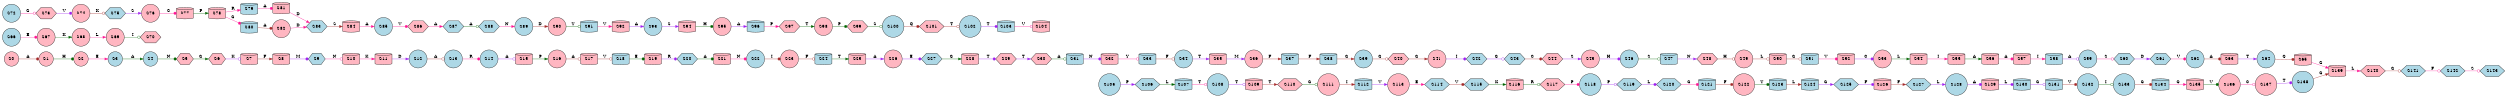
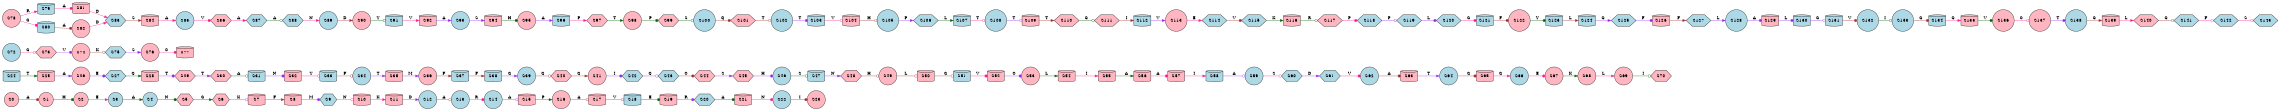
  strict digraph {
    rankdir=LR
    node [fillcolor=lightpink shape=cylinder style=filled]
    edge [arrowhead=normal color=purple]
    S0 [shape=circle]
    S1 [shape=circle]
    S2 [shape=circle]
    S3 [fillcolor=lightblue shape=circle]
    S4 [fillcolor=lightblue shape=circle]
    S5 [shape=hexagon]
    S6 [shape=hexagon]
    S7
    S8
    S9 [fillcolor=lightblue shape=hexagon]
    S10
    S11
    S12 [fillcolor=lightblue shape=circle]
    S13 [fillcolor=lightblue shape=circle]
    S14 [fillcolor=lightblue shape=circle]
    S15
    S16 [shape=circle]
    S17
    S18 [fillcolor=lightblue]
    S19
    S20 [fillcolor=lightblue shape=hexagon]
    S21
    S22 [fillcolor=lightblue shape=circle]
    S23 [shape=circle]
    S24 [fillcolor=lightblue]
    S25
    S26 [shape=circle]
    S27 [fillcolor=lightblue shape=hexagon]
    S28
    S29 [shape=hexagon]
    S30 [shape=hexagon]
    S31 [fillcolor=lightblue]
    S32
    S33 [fillcolor=lightblue]
    S34 [fillcolor=lightblue shape=circle]
    S35
    S36 [shape=circle]
    S37 [fillcolor=lightblue]
    S38 [fillcolor=lightblue]
    S39 [fillcolor=lightblue shape=circle]
    S40 [shape=hexagon]
    S41 [shape=circle]
    S42 [fillcolor=lightblue shape=hexagon]
    S43 [fillcolor=lightblue shape=hexagon]
    S44 [shape=hexagon]
-   S45 [shape=circle]
+   S45 [shape=hexagon]
    S46 [fillcolor=lightblue shape=circle]
    S47 [fillcolor=lightblue]
    S48 [shape=hexagon]
    S49 [shape=circle]
    S50
    S51 [fillcolor=lightblue]
    S52
    S53 [shape=circle]
    S54
    S55
    S56
    S57
    S58 [fillcolor=lightblue]
    S59 [fillcolor=lightblue shape=circle]
    S60 [fillcolor=lightblue shape=hexagon]
    S61 [fillcolor=lightblue shape=hexagon]
    S62 [fillcolor=lightblue shape=circle]
    S63
    S64 [fillcolor=lightblue shape=circle]
    S65
    S66 [fillcolor=lightblue shape=circle]
    S67 [shape=circle]
    S68 [shape=circle]
    S69 [shape=circle]
    S70 [shape=hexagon]
    S72 [fillcolor=lightblue shape=circle]
    S73 [shape=hexagon]
    S74 [shape=circle]
    S75 [fillcolor=lightblue shape=hexagon]
    S76 [shape=circle]
    S77
-   S78
+   S78 [shape=circle]
    S79 [fillcolor=lightblue]
    S80 [fillcolor=lightblue]
    S81
    S82 [shape=circle]
    S83 [fillcolor=lightblue shape=hexagon]
    S84
    S85 [fillcolor=lightblue shape=circle]
    S86 [shape=hexagon]
    S87 [fillcolor=lightblue shape=hexagon]
    S88 [fillcolor=lightblue shape=hexagon]
    S89 [fillcolor=lightblue shape=circle]
    S90 [shape=circle]
    S91 [fillcolor=lightblue]
    S92
    S93 [fillcolor=lightblue shape=circle]
    S94
    S95 [shape=circle]
    S96 [fillcolor=lightblue]
    S97 [shape=hexagon]
    S98 [shape=circle]
    S99 [shape=hexagon]
    S100 [fillcolor=lightblue shape=circle]
    S101 [shape=hexagon]
    S102 [fillcolor=lightblue shape=circle]
    S103 [fillcolor=lightblue]
    S104
    S105 [fillcolor=lightblue shape=circle]
    S106 [fillcolor=lightblue shape=hexagon]
    S107 [fillcolor=lightblue]
    S108 [fillcolor=lightblue shape=circle]
    S109
    S110 [shape=hexagon]
-   S111 [shape=circle]
+   S111 [shape=hexagon]
    S112 [fillcolor=lightblue]
    S113 [shape=circle]
    S114 [fillcolor=lightblue shape=hexagon]
    S115 [fillcolor=lightblue shape=hexagon]
    S116
    S117 [shape=hexagon]
-   S118 [fillcolor=lightblue shape=circle]
+   S118 [fillcolor=lightblue shape=hexagon]
    S119 [fillcolor=lightblue shape=hexagon]
    S120 [fillcolor=lightblue shape=hexagon]
    S121 [fillcolor=lightblue]
    S122 [shape=circle]
    S123 [fillcolor=lightblue]
    S124 [fillcolor=lightblue]
    S125 [fillcolor=lightblue shape=hexagon]
    S126
    S127 [fillcolor=lightblue shape=hexagon]
    S128 [fillcolor=lightblue shape=circle]
    S129
    S130 [fillcolor=lightblue]
    S131 [fillcolor=lightblue]
    S132 [fillcolor=lightblue shape=circle]
    S133 [fillcolor=lightblue shape=circle]
    S134 [fillcolor=lightblue]
    S135
    S136 [shape=circle]
    S137 [shape=circle]
    S138 [fillcolor=lightblue shape=circle]
    S139
    S140 [shape=hexagon]
    S141 [fillcolor=lightblue shape=hexagon]
    S142 [fillcolor=lightblue shape=hexagon]
    S143 [fillcolor=lightblue shape=hexagon]
    S0 -> S1 [arrowhead=dot color=brown label=A]
    S1 -> S2 [arrowhead=dot color=darkgreen label=H]
    S2 -> S3 [color=deeppink label=E]
    S3 -> S4 [color=darkgreen label=A]
    S4 -> S5 [arrowhead=dot color=darkgreen label=N]
    S5 -> S6 [color=darkgreen label=G]
    S6 -> S7 [arrowhead=odot label=K]
    S7 -> S8 [color=brown label=F]
    S8 -> S9 [arrowhead=dot label=M]
    S9 -> S10 [arrowhead=odot color=deeppink label=N]
    S10 -> S11 [color=deeppink label=K]
    S11 -> S12 [label=D]
    S12 -> S13 [arrowhead=odot color=brown label=A]
    S13 -> S14 [arrowhead=dot color=deeppink label=R]
    S14 -> S15 [arrowhead=odot label=A]
    S15 -> S16 [color=darkgreen label=P]
    S16 -> S17 [arrowhead=odot color=brown label=A]
    S17 -> S18 [arrowhead=odot color=brown label=V]
    S18 -> S19 [arrowhead=dot color=darkgreen label=E]
    S19 -> S20 [arrowhead=dot label=R]
    S20 -> S21 [arrowhead=dot color=darkgreen label=A]
    S21 -> S22 [arrowhead=dot color=deeppink label=N]
    S22 -> S23 [arrowhead=dot color=brown label=I]
-   S23 -> S24 [arrowhead=odot color=brown label=F]
    S24 -> S25 [color=darkgreen label=T]
    S25 -> S26 [label=A]
    S26 -> S27 [arrowhead=dot label=E]
    S27 -> S28 [color=darkgreen label=G]
    S28 -> S29 [arrowhead=dot label=T]
    S29 -> S30 [label=T]
    S30 -> S31 [arrowhead=odot color=darkgreen label=A]
    S31 -> S32 [arrowhead=dot label=N]
    S32 -> S33 [arrowhead=odot color=deeppink label=Y]
    S33 -> S34 [arrowhead=odot color=brown label=F]
    S34 -> S35 [label=T]
    S35 -> S36 [label=M]
    S36 -> S37 [color=brown label=F]
    S37 -> S38 [color=brown label=F]
-   S38 -> S39 [color=brown label=G]
+   S38 -> S39 [label=G]
    S39 -> S40 [arrowhead=odot color=brown label=G]
    S40 -> S41 [color=brown label=G]
    S41 -> S42 [arrowhead=dot label=I]
    S42 -> S43 [arrowhead=odot label=G]
    S43 -> S44 [arrowhead=dot color=brown label=C]
    S44 -> S45 [label=S]
    S45 -> S46 [arrowhead=dot label=H]
    S46 -> S47 [arrowhead=odot color=darkgreen label=S]
    S47 -> S48 [label=N]
    S48 -> S49 [arrowhead=odot color=brown label=H]
    S49 -> S50 [arrowhead=odot color=brown label=L]
    S50 -> S51 [arrowhead=odot color=brown label=G]
    S51 -> S52 [arrowhead=dot color=deeppink label=V]
    S52 -> S53 [arrowhead=dot label=C]
    S53 -> S54 [color=darkgreen label=L]
    S54 -> S55 [color=deeppink label=I]
    S55 -> S56 [color=darkgreen label=A]
    S56 -> S57 [arrowhead=dot color=deeppink label=A]
    S57 -> S58 [color=deeppink label=I]
    S58 -> S59 [arrowhead=odot label=A]
    S59 -> S60 [arrowhead=odot color=deeppink label=S]
    S60 -> S61 [label=D]
    S61 -> S62 [arrowhead=dot color=deeppink label=V]
    S62 -> S63 [arrowhead=dot color=brown label=A]
    S63 -> S64 [label=T]
    S64 -> S65 [arrowhead=dot color=brown label=G]
-   S65 -> S139 [color=deeppink label=G]
+   S65 -> S66 [color=deeppink label=G]
    S66 -> S67 [arrowhead=dot color=deeppink label=E]
    S67 -> S68 [color=darkgreen label=K]
    S68 -> S69 [color=deeppink label=L]
    S69 -> S70 [arrowhead=odot color=darkgreen label=I]
    S72 -> S73 [arrowhead=odot color=deeppink label=G]
    S73 -> S74 [arrowhead=dot label=V]
    S74 -> S75 [arrowhead=odot color=brown label=K]
    S75 -> S76 [label=S]
    S76 -> S77 [arrowhead=dot color=deeppink label=C]
-   S77 -> S78 [color=darkgreen label=P]
    S78 -> S79 [color=deeppink label=R]
    S78 -> S80 [arrowhead=dot color=deeppink label=G]
    S79 -> S81 [arrowhead=dot color=deeppink label=A]
    S80 -> S82 [arrowhead=dot color=brown label=A]
    S81 -> S83 [color=deeppink label=D]
    S82 -> S83 [color=deeppink label=D]
    S83 -> S84 [color=brown label=S]
    S84 -> S85 [color=deeppink label=A]
    S85 -> S86 [arrowhead=dot color=deeppink label=V]
    S86 -> S87 [color=deeppink label=A]
    S87 -> S88 [arrowhead=odot color=darkgreen label=A]
    S88 -> S89 [color=deeppink label=N]
    S89 -> S90 [color=brown label=D]
    S90 -> S91 [arrowhead=odot color=darkgreen label=Y]
    S91 -> S92 [color=deeppink label=V]
    S92 -> S93 [label=A]
    S93 -> S94 [label=S]
    S94 -> S95 [arrowhead=dot color=darkgreen label=H]
    S95 -> S96 [label=A]
    S96 -> S97 [color=deeppink label=P]
    S97 -> S98 [color=darkgreen label=T]
    S98 -> S99 [arrowhead=dot color=darkgreen label=P]
    S99 -> S100 [arrowhead=odot color=darkgreen label=S]
    S100 -> S101 [arrowhead=dot color=brown label=Q]
    S101 -> S102 [arrowhead=odot color=brown label=T]
    S102 -> S103 [arrowhead=dot label=T]
    S103 -> S104 [arrowhead=odot color=deeppink label=V]
+   S104 -> S105 [arrowhead=odot color=brown label=H]
    S105 -> S106 [label=P]
    S106 -> S107 [color=darkgreen label=L]
    S107 -> S108 [arrowhead=odot color=deeppink label=T]
    S108 -> S109 [arrowhead=odot label=T]
    S109 -> S110 [color=brown label=T]
    S110 -> S111 [arrowhead=odot color=darkgreen label=G]
    S111 -> S112 [color=brown label=I]
    S112 -> S113 [label=V]
    S113 -> S114 [color=deeppink label=E]
    S114 -> S115 [arrowhead=dot color=brown label=V]
    S115 -> S116 [color=darkgreen label=K]
    S116 -> S117 [arrowhead=odot color=darkgreen label=R]
    S117 -> S118 [arrowhead=dot color=deeppink label=P]
    S118 -> S119 [arrowhead=odot label=P]
    S119 -> S120 [arrowhead=dot label=L]
    S120 -> S121 [arrowhead=dot color=deeppink label=G]
    S121 -> S122 [arrowhead=dot color=brown label=F]
    S122 -> S123 [arrowhead=dot color=darkgreen label=Y]
    S123 -> S124 [color=brown label=L]
    S124 -> S125 [label=G]
    S125 -> S126 [arrowhead=dot label=F]
    S126 -> S127 [color=brown label=F]
    S127 -> S128 [label=L]
    S128 -> S129 [arrowhead=dot label=A]
    S129 -> S130 [arrowhead=dot label=L]
    S130 -> S131 [arrowhead=odot label=G]
    S131 -> S132 [arrowhead=dot color=brown label=V]
    S132 -> S133 [arrowhead=odot color=darkgreen label=I]
    S133 -> S134 [arrowhead=dot color=brown label=G]
    S134 -> S135 [color=deeppink label=G]
    S135 -> S136 [arrowhead=dot color=darkgreen label=V]
    S136 -> S137 [arrowhead=odot color=deeppink label=C]
    S137 -> S138 [arrowhead=dot label=T]
    S138 -> S139 [color=brown label=G]
    S139 -> S140 [color=deeppink label=L]
    S140 -> S141 [arrowhead=odot color=brown label=G]
    S141 -> S142 [arrowhead=odot color=deeppink label=F]
    S142 -> S143 [arrowhead=odot color=deeppink label=S]
  }
